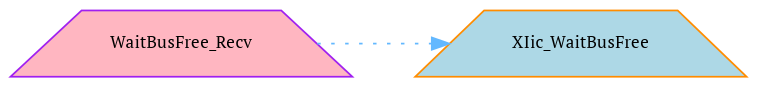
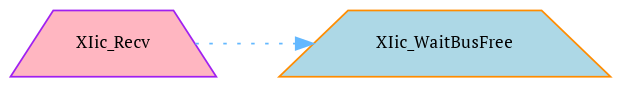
  digraph {
    rankdir=LR
    fontname="PT Serif"
    node [fontname="PT Serif" fontsize=10 shape=trapezium style=filled]
-   n1 [color=purple fillcolor=lightpink fontcolor=black height=0.2 label=WaitBusFree_Recv width=0.4]
+   n1 [color=purple fillcolor=lightpink fontcolor=black height=0.2 label=XIic_Recv width=0.4]
    n2 [color=darkorange fillcolor=lightblue height=0.2 label=XIic_WaitBusFree width=0.4]
    n1 -> n2 [color=steelblue1 fontname="PT Serif" fontsize=10 labelfontname=Helvetica labelfontsize=10 style=dotted]
  }
